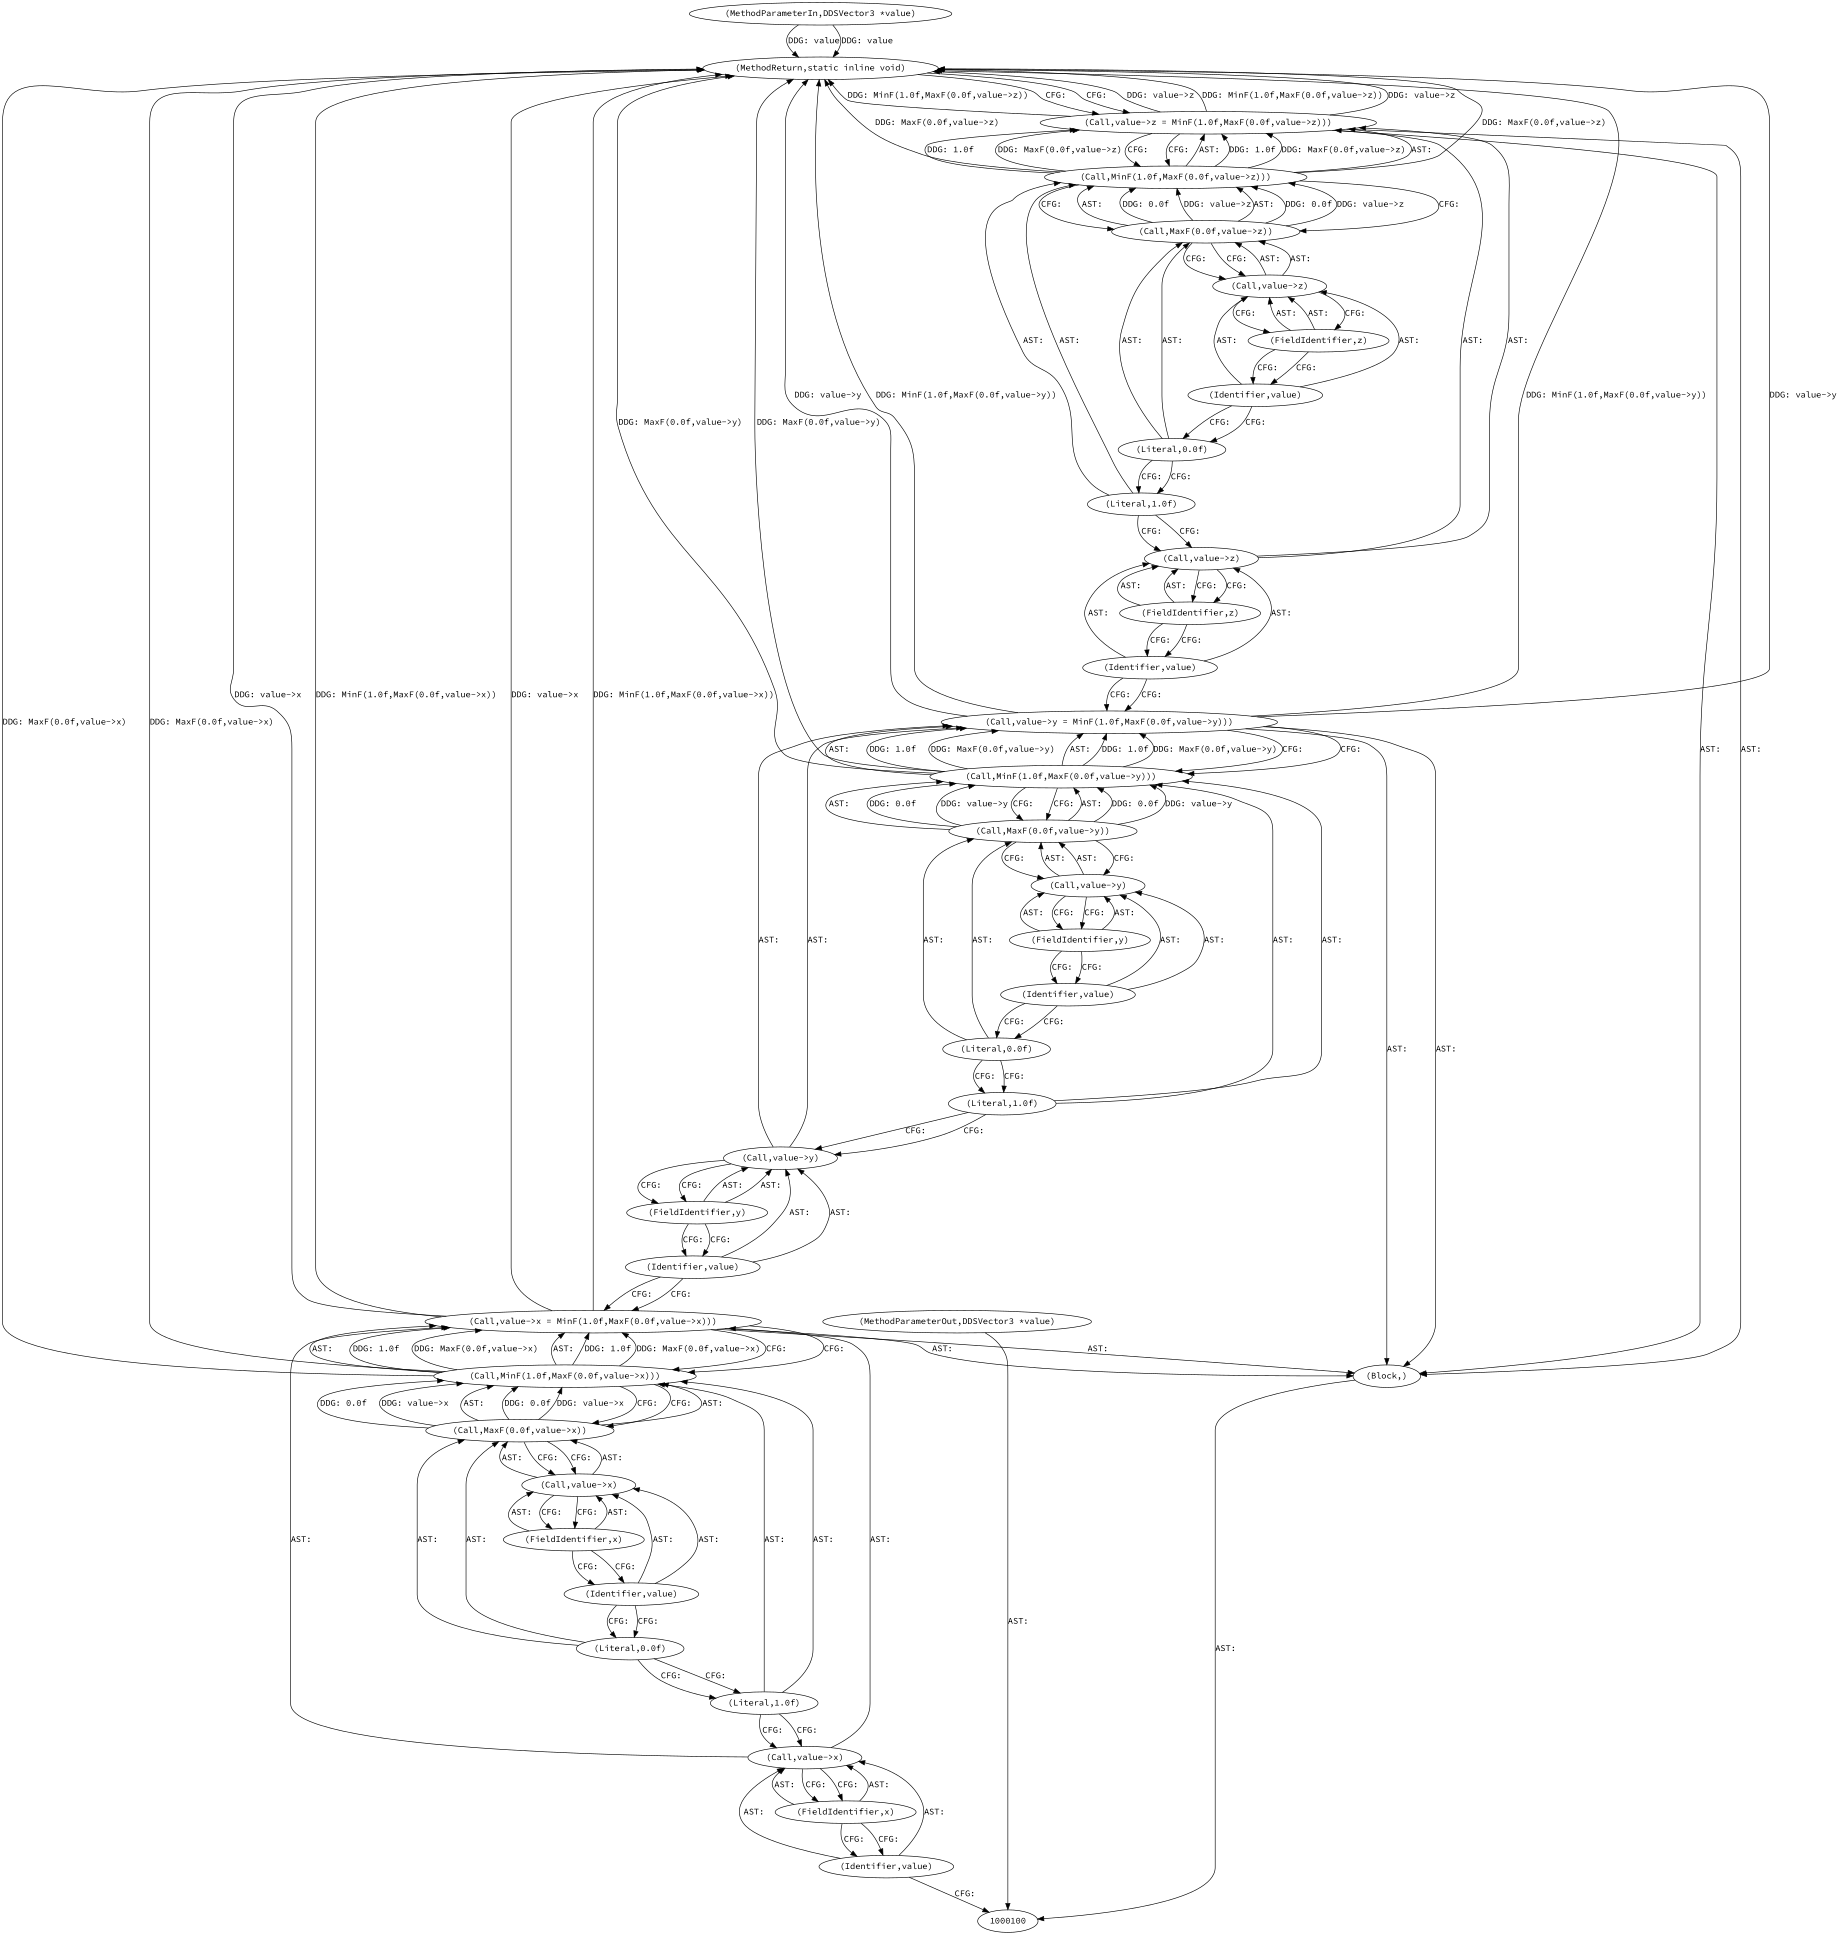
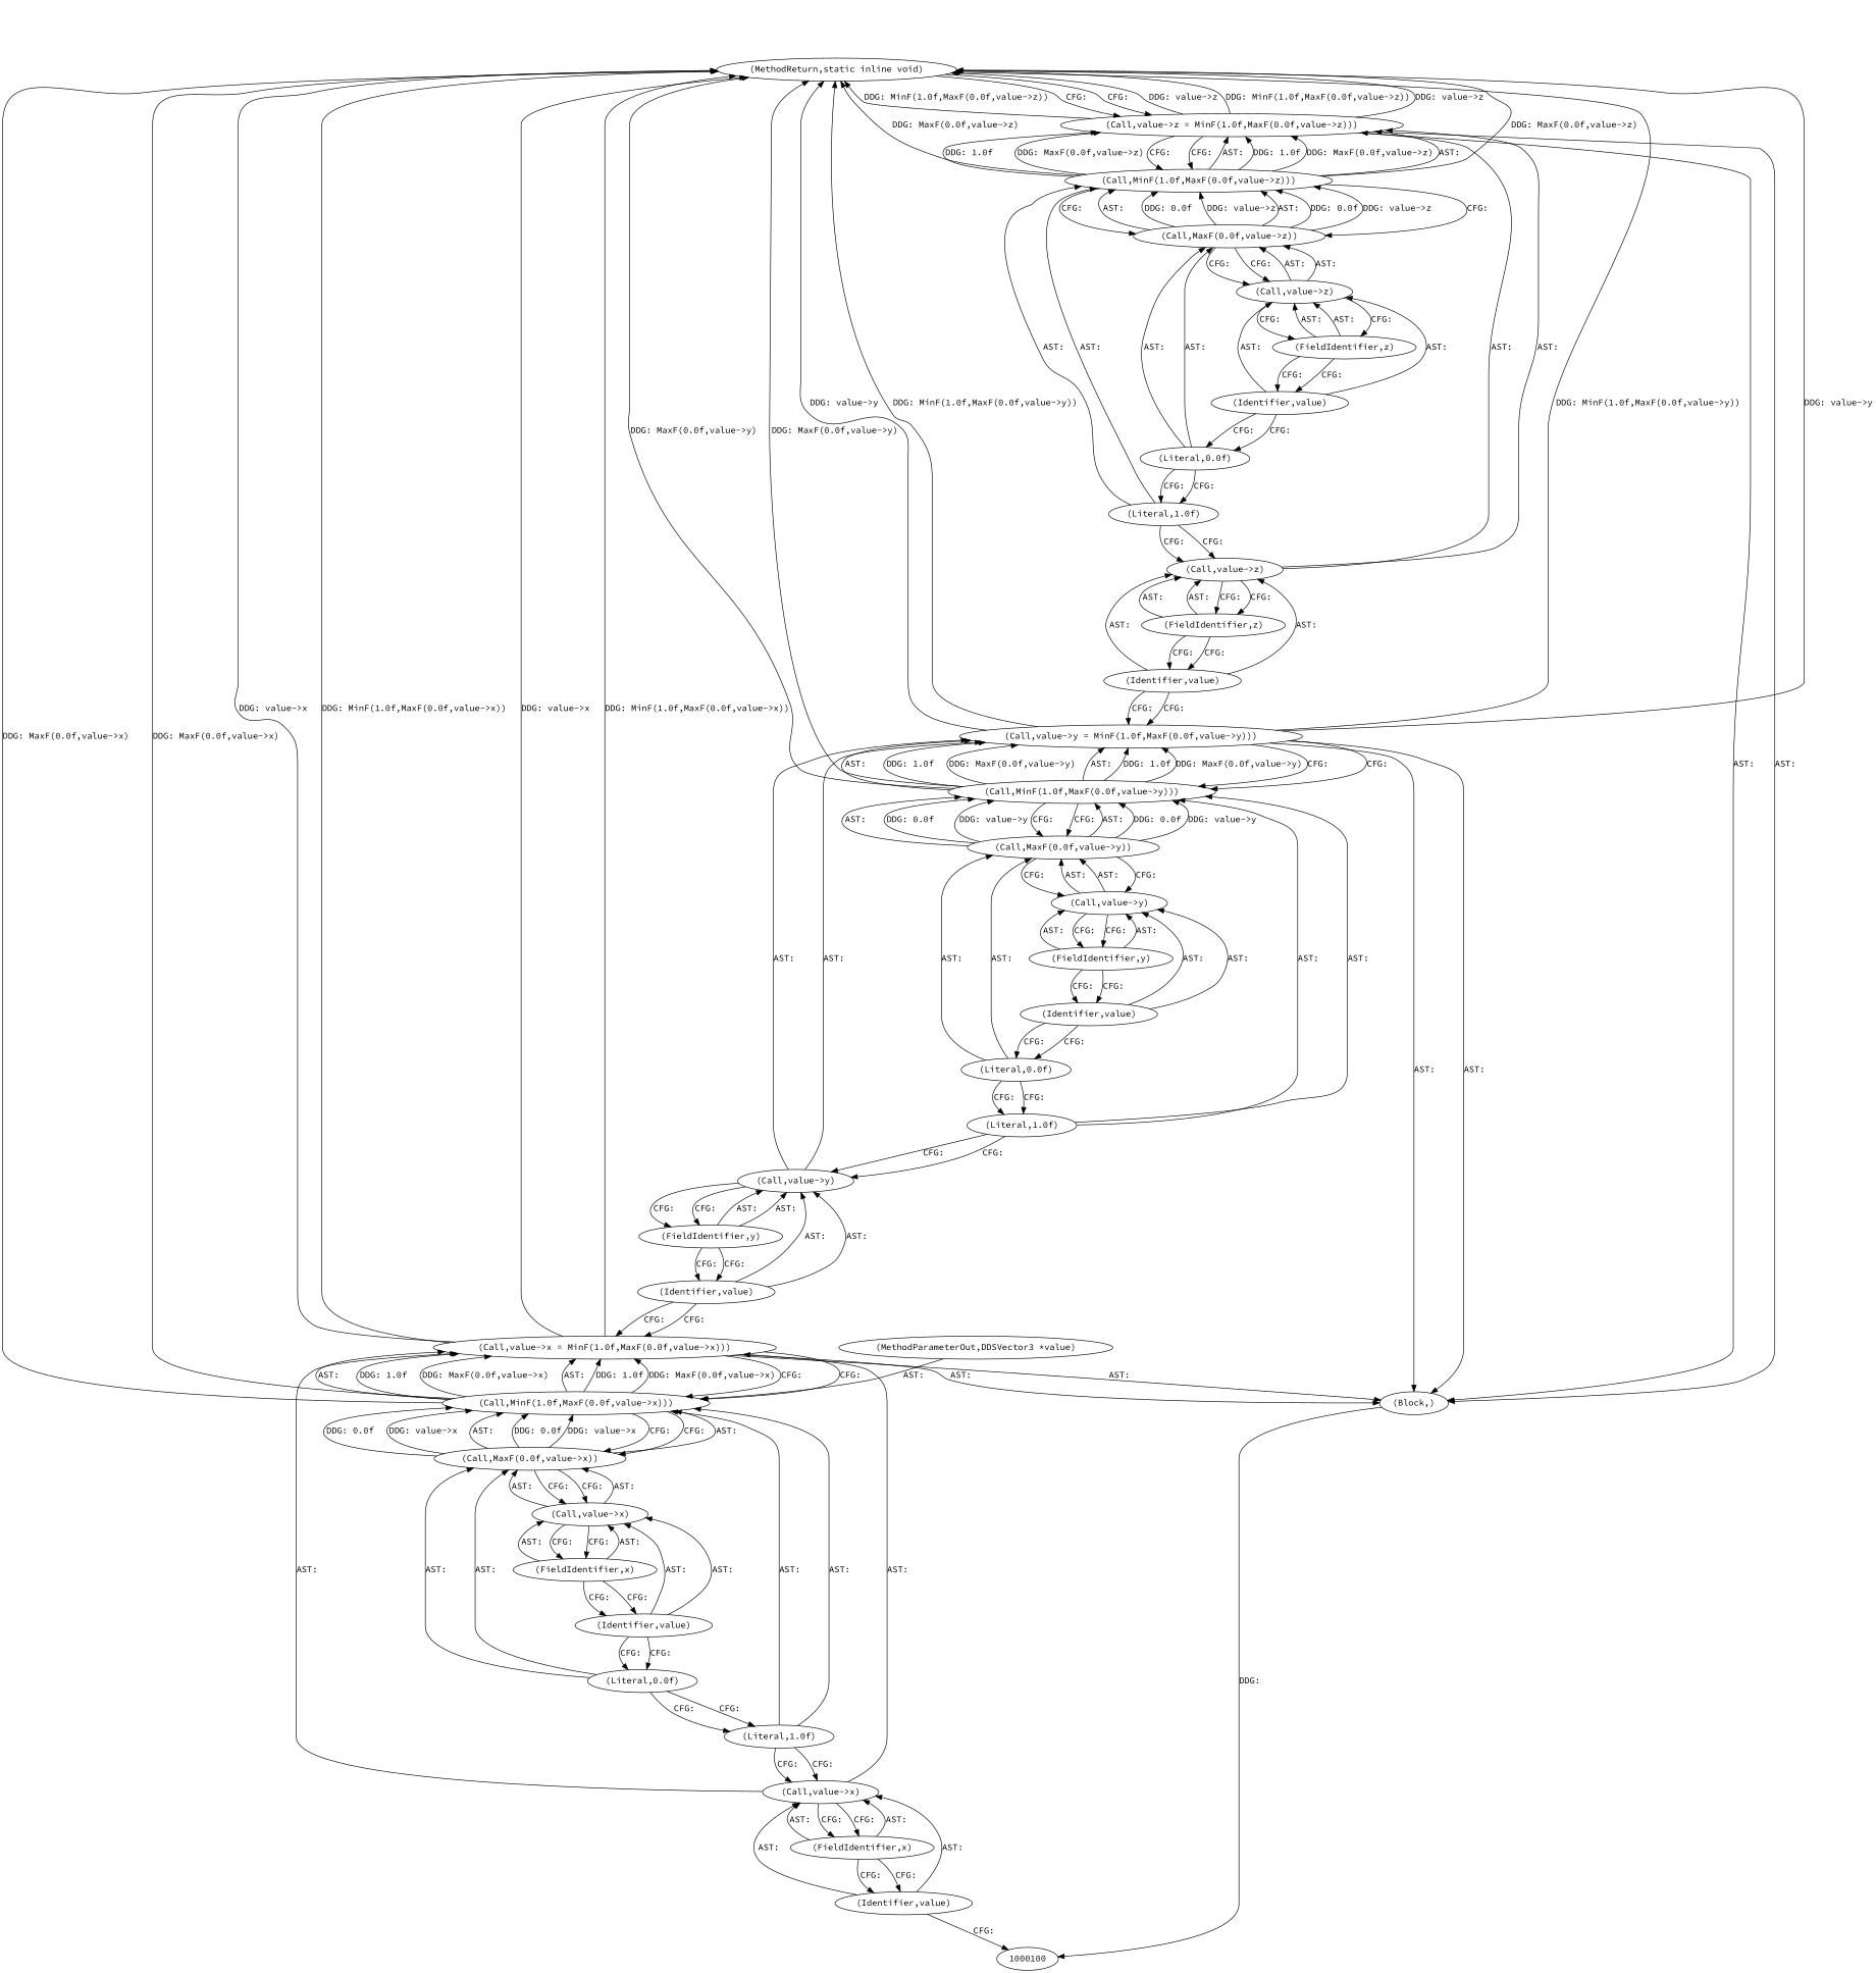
  digraph {
    fontname="Source Code Pro"
    node [fontname="Source Code Pro"]
    edge [fontname="Source Code Pro"]
    n1 [label="(MethodReturn,static inline void)"]
    n2 [label="(Call,value->z = MinF(1.0f,MaxF(0.0f,value->z)))"]
    n3 [label="(Block,)"]
    n4 [label="(Call,MinF(1.0f,MaxF(0.0f,value->z)))"]
-   n5 [label="(MethodParameterIn,DDSVector3 *value)"]
    n6 [label="(MethodParameterOut,DDSVector3 *value)"]
    1000100
    n8 [label="(Call,MinF(1.0f,MaxF(0.0f,value->x)))"]
    n9 [label="(Call,value->x = MinF(1.0f,MaxF(0.0f,value->x)))"]
    n10 [label="(Call,MaxF(0.0f,value->x))"]
    n11 [label="(Call,value->x)"]
    n12 [label="(Literal,1.0f)"]
    n13 [label="(Call,value->x)"]
    n14 [label="(FieldIdentifier,x)"]
    n15 [label="(Identifier,value)"]
    n16 [label="(FieldIdentifier,x)"]
    n17 [label="(Literal,0.0f)"]
    n18 [label="(Identifier,value)"]
    n19 [label="(Call,MinF(1.0f,MaxF(0.0f,value->y)))"]
    n20 [label="(Call,value->y = MinF(1.0f,MaxF(0.0f,value->y)))"]
    n21 [label="(Call,MaxF(0.0f,value->y))"]
    n22 [label="(Call,value->y)"]
    n23 [label="(Literal,1.0f)"]
    n24 [label="(Call,value->y)"]
    n25 [label="(FieldIdentifier,y)"]
    n26 [label="(Identifier,value)"]
    n27 [label="(FieldIdentifier,y)"]
    n28 [label="(Literal,0.0f)"]
    n29 [label="(Identifier,value)"]
    n30 [label="(Call,MaxF(0.0f,value->z))"]
    n31 [label="(Call,value->z)"]
    n32 [label="(Literal,1.0f)"]
    n33 [label="(Call,value->z)"]
    n34 [label="(FieldIdentifier,z)"]
    n35 [label="(Identifier,value)"]
    n36 [label="(FieldIdentifier,z)"]
    n37 [label="(Literal,0.0f)"]
    n38 [label="(Identifier,value)"]
    n1 -> n2 [label="CFG: "]
    n1 -> n2 [label="CFG: "]
    n2 -> n1 [label="DDG: value->z"]
    n2 -> n1 [label="DDG: MinF(1.0f,MaxF(0.0f,value->z))"]
    n2 -> n1 [label="DDG: value->z"]
    n2 -> n1 [label="DDG: MinF(1.0f,MaxF(0.0f,value->z))"]
    n2 -> n3 [label="AST: "]
    n2 -> n3 [label="AST: "]
    n2 -> n4 [label="CFG: "]
    n2 -> n4 [label="CFG: "]
-   n3 -> 1000100 [label="AST: "]
+   n3 -> 1000100 [label="DDG: "]
    n4 -> n1 [label="DDG: MaxF(0.0f,value->z)"]
    n4 -> n1 [label="DDG: MaxF(0.0f,value->z)"]
    n4 -> n2 [label="AST: "]
    n4 -> n2 [label="DDG: 1.0f"]
    n4 -> n2 [label="DDG: MaxF(0.0f,value->z)"]
    n4 -> n2 [label="AST: "]
    n4 -> n2 [label="DDG: 1.0f"]
    n4 -> n2 [label="DDG: MaxF(0.0f,value->z)"]
    n4 -> n30 [label="CFG: "]
    n4 -> n30 [label="CFG: "]
-   n5 -> n1 [label="DDG: value"]
-   n5 -> n1 [label="DDG: value"]
-   n6 -> 1000100 [label="AST: "]
+   n6 -> n8 [label="AST: "]
    n8 -> n1 [label="DDG: MaxF(0.0f,value->x)"]
    n8 -> n1 [label="DDG: MaxF(0.0f,value->x)"]
    n8 -> n9 [label="AST: "]
    n8 -> n9 [label="DDG: 1.0f"]
    n8 -> n9 [label="DDG: MaxF(0.0f,value->x)"]
    n8 -> n9 [label="AST: "]
    n8 -> n9 [label="DDG: 1.0f"]
    n8 -> n9 [label="DDG: MaxF(0.0f,value->x)"]
    n8 -> n10 [label="CFG: "]
    n8 -> n10 [label="CFG: "]
    n9 -> n1 [label="DDG: MinF(1.0f,MaxF(0.0f,value->x))"]
    n9 -> n1 [label="DDG: value->x"]
    n9 -> n1 [label="DDG: MinF(1.0f,MaxF(0.0f,value->x))"]
    n9 -> n1 [label="DDG: value->x"]
    n9 -> n3 [label="AST: "]
    n9 -> n3 [label="AST: "]
    n9 -> n8 [label="CFG: "]
    n9 -> n8 [label="CFG: "]
    n10 -> n8 [label="AST: "]
    n10 -> n8 [label="DDG: 0.0f"]
    n10 -> n8 [label="DDG: value->x"]
    n10 -> n8 [label="AST: "]
    n10 -> n8 [label="DDG: 0.0f"]
    n10 -> n8 [label="DDG: value->x"]
    n10 -> n11 [label="CFG: "]
    n10 -> n11 [label="CFG: "]
    n11 -> n10 [label="AST: "]
    n11 -> n10 [label="AST: "]
    n11 -> n16 [label="CFG: "]
    n11 -> n16 [label="CFG: "]
    n12 -> n8 [label="AST: "]
    n12 -> n8 [label="AST: "]
    n12 -> n13 [label="CFG: "]
    n12 -> n13 [label="CFG: "]
    n13 -> n9 [label="AST: "]
    n13 -> n9 [label="AST: "]
    n13 -> n14 [label="CFG: "]
    n13 -> n14 [label="CFG: "]
    n14 -> n13 [label="AST: "]
    n14 -> n13 [label="AST: "]
    n14 -> n15 [label="CFG: "]
    n14 -> n15 [label="CFG: "]
    n15 -> 1000100 [label="CFG: "]
    n15 -> n13 [label="AST: "]
    n15 -> n13 [label="AST: "]
    n16 -> n11 [label="AST: "]
    n16 -> n11 [label="AST: "]
    n16 -> n18 [label="CFG: "]
    n16 -> n18 [label="CFG: "]
    n17 -> n10 [label="AST: "]
    n17 -> n10 [label="AST: "]
    n17 -> n12 [label="CFG: "]
    n17 -> n12 [label="CFG: "]
    n18 -> n11 [label="AST: "]
    n18 -> n11 [label="AST: "]
    n18 -> n17 [label="CFG: "]
    n18 -> n17 [label="CFG: "]
    n19 -> n1 [label="DDG: MaxF(0.0f,value->y)"]
    n19 -> n1 [label="DDG: MaxF(0.0f,value->y)"]
    n19 -> n20 [label="AST: "]
    n19 -> n20 [label="DDG: 1.0f"]
    n19 -> n20 [label="DDG: MaxF(0.0f,value->y)"]
    n19 -> n20 [label="AST: "]
    n19 -> n20 [label="DDG: 1.0f"]
    n19 -> n20 [label="DDG: MaxF(0.0f,value->y)"]
    n19 -> n21 [label="CFG: "]
    n19 -> n21 [label="CFG: "]
    n20 -> n1 [label="DDG: value->y"]
    n20 -> n1 [label="DDG: MinF(1.0f,MaxF(0.0f,value->y))"]
    n20 -> n1 [label="DDG: value->y"]
    n20 -> n1 [label="DDG: MinF(1.0f,MaxF(0.0f,value->y))"]
    n20 -> n3 [label="AST: "]
    n20 -> n3 [label="AST: "]
    n20 -> n19 [label="CFG: "]
    n20 -> n19 [label="CFG: "]
    n21 -> n19 [label="AST: "]
    n21 -> n19 [label="DDG: 0.0f"]
    n21 -> n19 [label="DDG: value->y"]
    n21 -> n19 [label="AST: "]
    n21 -> n19 [label="DDG: 0.0f"]
    n21 -> n19 [label="DDG: value->y"]
    n21 -> n22 [label="CFG: "]
    n21 -> n22 [label="CFG: "]
    n22 -> n21 [label="AST: "]
    n22 -> n21 [label="AST: "]
    n22 -> n27 [label="CFG: "]
    n22 -> n27 [label="CFG: "]
    n23 -> n19 [label="AST: "]
    n23 -> n19 [label="AST: "]
    n23 -> n24 [label="CFG: "]
    n23 -> n24 [label="CFG: "]
    n24 -> n20 [label="AST: "]
    n24 -> n20 [label="AST: "]
    n24 -> n25 [label="CFG: "]
    n24 -> n25 [label="CFG: "]
    n25 -> n24 [label="AST: "]
    n25 -> n24 [label="AST: "]
    n25 -> n26 [label="CFG: "]
    n25 -> n26 [label="CFG: "]
    n26 -> n9 [label="CFG: "]
    n26 -> n9 [label="CFG: "]
    n26 -> n24 [label="AST: "]
    n26 -> n24 [label="AST: "]
    n27 -> n22 [label="AST: "]
    n27 -> n22 [label="AST: "]
    n27 -> n29 [label="CFG: "]
    n27 -> n29 [label="CFG: "]
    n28 -> n21 [label="AST: "]
    n28 -> n21 [label="AST: "]
    n28 -> n23 [label="CFG: "]
    n28 -> n23 [label="CFG: "]
    n29 -> n22 [label="AST: "]
    n29 -> n22 [label="AST: "]
    n29 -> n28 [label="CFG: "]
    n29 -> n28 [label="CFG: "]
    n30 -> n4 [label="AST: "]
    n30 -> n4 [label="DDG: 0.0f"]
    n30 -> n4 [label="DDG: value->z"]
    n30 -> n4 [label="AST: "]
    n30 -> n4 [label="DDG: 0.0f"]
    n30 -> n4 [label="DDG: value->z"]
    n30 -> n31 [label="CFG: "]
    n30 -> n31 [label="CFG: "]
    n31 -> n30 [label="AST: "]
    n31 -> n30 [label="AST: "]
    n31 -> n36 [label="CFG: "]
    n31 -> n36 [label="CFG: "]
    n32 -> n4 [label="AST: "]
    n32 -> n4 [label="AST: "]
    n32 -> n33 [label="CFG: "]
    n32 -> n33 [label="CFG: "]
    n33 -> n2 [label="AST: "]
    n33 -> n2 [label="AST: "]
    n33 -> n34 [label="CFG: "]
    n33 -> n34 [label="CFG: "]
    n34 -> n33 [label="AST: "]
    n34 -> n33 [label="AST: "]
    n34 -> n35 [label="CFG: "]
    n34 -> n35 [label="CFG: "]
    n35 -> n20 [label="CFG: "]
    n35 -> n20 [label="CFG: "]
    n35 -> n33 [label="AST: "]
    n35 -> n33 [label="AST: "]
    n36 -> n31 [label="AST: "]
    n36 -> n31 [label="AST: "]
    n36 -> n38 [label="CFG: "]
    n36 -> n38 [label="CFG: "]
    n37 -> n30 [label="AST: "]
    n37 -> n30 [label="AST: "]
    n37 -> n32 [label="CFG: "]
    n37 -> n32 [label="CFG: "]
    n38 -> n31 [label="AST: "]
    n38 -> n31 [label="AST: "]
    n38 -> n37 [label="CFG: "]
    n38 -> n37 [label="CFG: "]
  }
